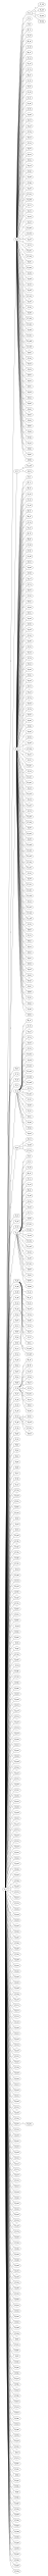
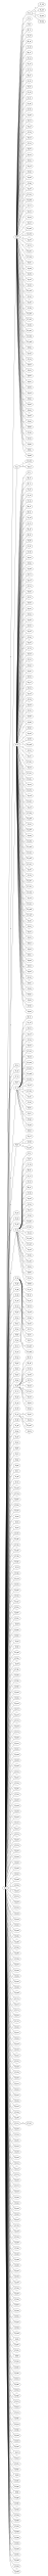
  graph {
    fontname="Fira Sans"
    rankdir=LR
    node [fontname="Fira Sans"]
    edge [fontname="Fira Sans"]
    id_1
    id_4
    id_5
    id_8
    id_10
    id_12
    id_13
    id_14
    id_15
    id_18
    id_21
    id_23
    id_24
    id_25
    id_26
    id_28
    id_29
    id_30
    id_35
    id_37
    id_40
    id_44
    id_45
    id_46
    id_48
    id_49
    id_51
    id_53
    id_56
    id_60
    id_64
    id_66
    id_68
    id_70
    id_71
    id_72
    id_73
    id_74
    id_75
    id_78
    id_79
    id_80
    id_81
    id_82
    id_84
    id_85
    id_86
    id_89
    id_90
    id_93
    id_95
    id_102
    id_103
    id_104
    id_108
    id_110
    id_112
    id_113
    id_115
    id_119
    id_122
    id_123
    id_124
    id_128
    id_132
    id_137
    id_138
    id_143
    id_145
    id_149
    id_150
    id_153
    id_160
    id_164
    id_166
    id_167
    id_168
    id_169
    id_175
    id_177
    id_185
    id_190
    id_191
    id_192
    id_195
    id_198
    id_199
    id_204
    id_206
    id_210
    id_214
    id_216
    id_217
    id_218
    id_219
    id_220
    id_221
    id_225
    id_228
    id_229
    id_230
    id_232
    id_235
    id_244
    id_245
    id_246
    id_247
    id_248
    id_249
    id_250
    id_251
    id_253
    id_254
    id_256
    id_259
    id_261
    id_263
    id_264
    id_266
    id_267
    id_268
    id_270
    id_272
    id_273
    id_274
    id_276
    id_278
    id_279
    id_281
    id_283
    id_285
    id_286
    id_287
    id_290
    id_299
    id_301
    id_302
    id_306
    id_307
    id_308
    id_309
    id_311
    id_312
    id_313
    id_316
    id_317
    id_320
    id_321
    id_322
    id_323
    id_324
    id_325
    id_327
    id_328
    id_329
    id_330
    id_331
    id_332
    id_335
    id_336
    id_337
    id_338
    id_340
    id_341
    id_343
    id_344
    id_345
    id_347
    id_349
    id_350
    id_352
    id_353
    id_354
    id_356
    id_357
    id_359
    id_360
    id_362
    id_363
    id_367
    id_374
    id_377
    id_379
    id_383
    id_384
    id_386
    id_387
    id_388
    id_390
    id_391
    id_392
    id_394
    id_396
    id_397
    id_400
    id_401
    id_402
    id_405
    id_407
    id_408
    id_409
    id_412
    id_414
    id_416
    id_417
    id_418
    id_419
    id_420
    id_421
    id_426
    id_427
    id_428
    id_431
    id_432
    id_433
    id_436
    id_437
    id_438
    id_446
    id_447
    id_450
    id_451
    id_452
    id_454
    id_456
    id_473
    id_474
    id_476
    id_477
    id_478
    id_479
    id_482
    id_484
    id_486
    id_487
    id_489
    id_490
    id_492
    id_494
    id_495
    id_496
    id_497
    id_499
    id_2
    id_6
    id_7
    id_11
    id_20
    id_27
    id_39
    id_43
    id_50
    id_52
    id_54
    id_61
    id_62
    id_63
    id_69
    id_76
    id_92
    id_94
    id_100
    id_117
    id_127
    id_129
    id_133
    id_134
    id_141
    id_152
    id_156
    id_173
    id_182
    id_183
    id_188
    id_201
    id_203
    id_208
    id_211
    id_213
    id_227
    id_231
    id_239
    id_240
    id_241
    id_255
    id_265
    id_269
    id_275
-   id_282
    id_292
    id_293
    id_314
    id_318
    id_342
    id_361
    id_370
    id_378
    id_380
    id_382
    id_393
    id_395
    id_398
    id_399
    id_406
    id_410
    id_413
    id_439
    id_443
    id_444
    id_445
    id_449
    id_458
    id_460
    id_462
    id_463
    id_464
    id_466
    id_468
    id_470
    id_471
    id_480
    id_485
    id_498
    id_200
    id_453
    id_3
    id_16
    id_17
    id_22
    id_33
    id_36
    id_41
    id_47
    id_58
    id_65
    id_77
    id_87
    id_88
    id_97
    id_99
    id_101
    id_106
    id_109
    id_111
    id_114
    id_116
    id_120
    id_125
    id_130
    id_135
    id_136
    id_140
    id_142
    id_144
    id_146
    id_147
    n357 [label=id_555]
    id_159
    id_161
    id_162
    id_165
    id_170
    id_171
    id_172
    id_174
    id_178
    id_179
    id_181
    id_184
    id_186
    id_187
    id_193
    id_194
    id_209
    id_212
    id_215
    id_226
    id_233
    id_234
    id_236
    id_237
    id_242
    id_252
    id_258
    id_277
    id_280
    id_289
    id_291
    id_294
    id_297
    id_298
    id_300
    id_303
    id_304
    id_305
    id_310
    id_319
    id_334
    id_339
    id_348
    id_355
    id_365
    id_368
    n404 [label=id_569]
    id_372
    id_403
    id_411
    id_422
    id_423
    id_424
    id_425
    id_429
    id_434
    id_442
    id_457
    id_465
    id_469
    id_475
    id_483
    id_491
    id_493
    id_19
    id_34
    id_121
    id_154
    id_163
    id_176
    id_202
    id_222
    id_260
    id_262
    id_288
    id_296
    id_351
    id_358
    id_375
    id_381
    id_415
    id_435
    id_467
    id_472
    id_481
    id_151
    id_189
    id_243
    id_0
    id_9
    id_38
    id_42
    id_55
    id_59
    id_67
    id_98
    id_107
    id_126
    id_131
    id_196
    id_238
    id_326
    id_333
    id_346
    id_364
    id_373
    id_376
    id_385
    id_404
    id_440
    id_441
    id_488
    id_32
    id_57
    id_83
    id_118
    id_139
    id_180
    id_197
    id_271
    id_315
    id_455
    id_284
    id_389
    id_31
    id_91
    id_96
    id_148
    id_157
    id_158
    id_205
    id_371
    id_430
    id_461
    id_105
    id_223
    id_224
    id_459
    id_295
    id_207
    id_257
    id_366
    id_448
    id_1 -- id_4 [label=1]
    id_1 -- id_5 [label=1]
    id_1 -- id_8 [label=1]
    id_1 -- id_10 [label=1]
    id_1 -- id_12 [label=1]
    id_1 -- id_13 [label=1]
    id_1 -- id_14 [label=1]
    id_1 -- id_15 [label=1]
    id_1 -- id_18 [label=1]
    id_1 -- id_21 [label=1]
    id_1 -- id_23 [label=1]
    id_1 -- id_24 [label=1]
    id_1 -- id_25 [label=1]
    id_1 -- id_26 [label=1]
    id_1 -- id_28 [label=1]
    id_1 -- id_29 [label=1]
    id_1 -- id_30 [label=1]
    id_1 -- id_35 [label=1]
    id_1 -- id_37 [label=1]
    id_1 -- id_40 [label=1]
    id_1 -- id_44 [label=1]
    id_1 -- id_45 [label=1]
    id_1 -- id_46 [label=1]
    id_1 -- id_48 [label=1]
    id_1 -- id_49 [label=1]
    id_1 -- id_51 [label=1]
    id_1 -- id_53 [label=1]
    id_1 -- id_56 [label=1]
    id_1 -- id_60 [label=1]
    id_1 -- id_64 [label=1]
    id_1 -- id_66 [label=1]
    id_1 -- id_68 [label=1]
    id_1 -- id_70 [label=1]
    id_1 -- id_71 [label=1]
    id_1 -- id_72 [label=1]
    id_1 -- id_73 [label=1]
    id_1 -- id_74 [label=5]
    id_1 -- id_75 [label=1]
    id_1 -- id_78 [label=1]
    id_1 -- id_79 [label=1]
    id_1 -- id_80 [label=1]
    id_1 -- id_81 [label=1]
    id_1 -- id_82 [label=1]
    id_1 -- id_84 [label=1]
    id_1 -- id_85 [label=1]
    id_1 -- id_86 [label=1]
    id_1 -- id_89 [label=1]
    id_1 -- id_90 [label=1]
    id_1 -- id_93 [label=1]
    id_1 -- id_95 [label=1]
    id_1 -- id_102 [label=1]
    id_1 -- id_103 [label=1]
    id_1 -- id_104 [label=1]
    id_1 -- id_108 [label=1]
    id_1 -- id_110 [label=1]
    id_1 -- id_112 [label=1]
    id_1 -- id_113 [label=1]
    id_1 -- id_115 [label=1]
    id_1 -- id_119 [label=1]
    id_1 -- id_122 [label=1]
    id_1 -- id_123 [label=1]
    id_1 -- id_124 [label=1]
    id_1 -- id_128 [label=1]
    id_1 -- id_132 [label=1]
    id_1 -- id_137 [label=1]
    id_1 -- id_138 [label=1]
    id_1 -- id_143 [label=1]
    id_1 -- id_145 [label=1]
    id_1 -- id_149 [label=1]
    id_1 -- id_150 [label=1]
    id_1 -- id_153 [label=1]
    id_1 -- id_160 [label=1]
    id_1 -- id_164 [label=1]
    id_1 -- id_166 [label=1]
    id_1 -- id_167 [label=1]
    id_1 -- id_168 [label=1]
    id_1 -- id_169 [label=1]
    id_1 -- id_175 [label=1]
    id_1 -- id_177 [label=1]
    id_1 -- id_185 [label=1]
    id_1 -- id_190 [label=1]
    id_1 -- id_191 [label=1]
    id_1 -- id_192 [label=1]
    id_1 -- id_195 [label=1]
    id_1 -- id_198 [label=1]
    id_1 -- id_199 [label=1]
    id_1 -- id_204 [label=1]
    id_1 -- id_206 [label=1]
    id_1 -- id_210 [label=1]
    id_1 -- id_214 [label=1]
    id_1 -- id_216 [label=1]
    id_1 -- id_217 [label=1]
    id_1 -- id_218 [label=1]
    id_1 -- id_219 [label=1]
    id_1 -- id_220 [label=1]
    id_1 -- id_221 [label=1]
    id_1 -- id_225 [label=1]
    id_1 -- id_228 [label=1]
    id_1 -- id_229 [label=1]
    id_1 -- id_230 [label=1]
    id_1 -- id_232 [label=1]
    id_1 -- id_235 [label=1]
    id_1 -- id_244 [label=1]
    id_1 -- id_245 [label=1]
    id_1 -- id_246 [label=1]
    id_1 -- id_247 [label=1]
    id_1 -- id_248 [label=1]
    id_1 -- id_249 [label=1]
    id_1 -- id_250 [label=1]
    id_1 -- id_251 [label=1]
    id_1 -- id_253 [label=1]
    id_1 -- id_254 [label=1]
    id_1 -- id_256 [label=1]
    id_1 -- id_259 [label=1]
    id_1 -- id_261 [label=1]
    id_1 -- id_263 [label=1]
    id_1 -- id_264 [label=1]
    id_1 -- id_266 [label=1]
    id_1 -- id_267 [label=1]
    id_1 -- id_268 [label=1]
    id_1 -- id_270 [label=1]
    id_1 -- id_272 [label=1]
    id_1 -- id_273 [label=1]
    id_1 -- id_274 [label=1]
    id_1 -- id_276 [label=1]
    id_1 -- id_278 [label=1]
    id_1 -- id_279 [label=1]
    id_1 -- id_281 [label=1]
    id_1 -- id_283 [label=1]
    id_1 -- id_285 [label=1]
    id_1 -- id_286 [label=1]
    id_1 -- id_287 [label=1]
    id_1 -- id_290 [label=1]
    id_1 -- id_299 [label=1]
    id_1 -- id_301 [label=1]
    id_1 -- id_302 [label=1]
    id_1 -- id_306 [label=1]
    id_1 -- id_307 [label=1]
    id_1 -- id_308 [label=1]
    id_1 -- id_309 [label=1]
    id_1 -- id_311 [label=1]
    id_1 -- id_312 [label=1]
    id_1 -- id_313 [label=1]
    id_1 -- id_316 [label=1]
    id_1 -- id_317 [label=1]
    id_1 -- id_320 [label=1]
    id_1 -- id_321 [label=1]
    id_1 -- id_322 [label=1]
    id_1 -- id_323 [label=1]
    id_1 -- id_324 [label=1]
    id_1 -- id_325 [label=1]
    id_1 -- id_327 [label=1]
    id_1 -- id_328 [label=1]
    id_1 -- id_329 [label=1]
    id_1 -- id_330 [label=1]
    id_1 -- id_331 [label=1]
    id_1 -- id_332 [label=1]
    id_1 -- id_335 [label=1]
    id_1 -- id_336 [label=1]
    id_1 -- id_337 [label=1]
    id_1 -- id_338 [label=1]
    id_1 -- id_340 [label=1]
    id_1 -- id_341 [label=1]
    id_1 -- id_343 [label=1]
    id_1 -- id_344 [label=1]
    id_1 -- id_345 [label=1]
    id_1 -- id_347 [label=1]
    id_1 -- id_349 [label=1]
    id_1 -- id_350 [label=1]
    id_1 -- id_352 [label=1]
    id_1 -- id_353 [label=1]
    id_1 -- id_354 [label=1]
    id_1 -- id_356 [label=1]
    id_1 -- id_357 [label=1]
    id_1 -- id_359 [label=1]
    id_1 -- id_360 [label=1]
    id_1 -- id_362 [label=1]
    id_1 -- id_363 [label=1]
    id_1 -- id_367 [label=1]
    id_1 -- id_374 [label=1]
    id_1 -- id_377 [label=1]
    id_1 -- id_379 [label=1]
    id_1 -- id_383 [label=1]
    id_1 -- id_384 [label=1]
    id_1 -- id_386 [label=1]
    id_1 -- id_387 [label=1]
    id_1 -- id_388 [label=1]
    id_1 -- id_390 [label=1]
    id_1 -- id_391 [label=1]
    id_1 -- id_392 [label=1]
    id_1 -- id_394 [label=1]
    id_1 -- id_396 [label=1]
    id_1 -- id_397 [label=1]
    id_1 -- id_400 [label=1]
    id_1 -- id_401 [label=1]
    id_1 -- id_402 [label=1]
    id_1 -- id_405 [label=1]
    id_1 -- id_407 [label=1]
    id_1 -- id_408 [label=1]
    id_1 -- id_409 [label=1]
    id_1 -- id_412 [label=1]
    id_1 -- id_414 [label=1]
    id_1 -- id_416 [label=1]
    id_1 -- id_417 [label=1]
    id_1 -- id_418 [label=1]
    id_1 -- id_419 [label=1]
    id_1 -- id_420 [label=1]
    id_1 -- id_421 [label=1]
    id_1 -- id_426 [label=1]
    id_1 -- id_427 [label=1]
    id_1 -- id_428 [label=1]
    id_1 -- id_431 [label=1]
    id_1 -- id_432 [label=1]
    id_1 -- id_433 [label=1]
    id_1 -- id_436 [label=1]
    id_1 -- id_437 [label=1]
    id_1 -- id_438 [label=1]
    id_1 -- id_446 [label=1]
    id_1 -- id_447 [label=1]
    id_1 -- id_450 [label=1]
    id_1 -- id_451 [label=1]
    id_1 -- id_452 [label=1]
    id_1 -- id_454 [label=1]
    id_1 -- id_456 [label=1]
    id_1 -- id_473 [label=1]
    id_1 -- id_474 [label=1]
    id_1 -- id_476 [label=1]
    id_1 -- id_477 [label=1]
    id_1 -- id_478 [label=1]
    id_1 -- id_479 [label=1]
    id_1 -- id_482 [label=1]
    id_1 -- id_484 [label=1]
    id_1 -- id_486 [label=1]
    id_1 -- id_487 [label=1]
    id_1 -- id_489 [label=1]
    id_1 -- id_490 [label=1]
    id_1 -- id_492 [label=1]
    id_1 -- id_494 [label=1]
    id_1 -- id_495 [label=1]
    id_1 -- id_496 [label=1]
    id_1 -- id_497 [label=1]
    id_1 -- id_499 [label=1]
    id_4 -- id_2 [label=1]
    id_4 -- id_6 [label=1]
    id_4 -- id_7 [label=1]
    id_4 -- id_11 [label=1]
    id_4 -- id_20 [label=1]
    id_4 -- id_27 [label=1]
    id_4 -- id_39 [label=1]
    id_4 -- id_43 [label=1]
    id_4 -- id_50 [label=1]
    id_4 -- id_52 [label=1]
    id_4 -- id_54 [label=1]
    id_4 -- id_61 [label=1]
    id_4 -- id_62 [label=1]
    id_4 -- id_63 [label=1]
    id_4 -- id_69 [label=1]
    id_4 -- id_76 [label=1]
    id_4 -- id_92 [label=1]
    id_4 -- id_94 [label=1]
    id_4 -- id_100 [label=1]
    id_4 -- id_117 [label=1]
    id_4 -- id_127 [label=1]
    id_4 -- id_129 [label=1]
    id_4 -- id_133 [label=1]
    id_4 -- id_134 [label=1]
    id_4 -- id_141 [label=1]
    id_4 -- id_152 [label=1]
    id_4 -- id_156 [label=1]
    id_4 -- id_173 [label=1]
    id_4 -- id_182 [label=1]
    id_4 -- id_183 [label=1]
    id_4 -- id_188 [label=1]
    id_4 -- id_201 [label=1]
    id_4 -- id_203 [label=1]
    id_4 -- id_208 [label=1]
    id_4 -- id_211 [label=1]
    id_4 -- id_213 [label=1]
    id_4 -- id_227 [label=1]
    id_4 -- id_231 [label=1]
    id_4 -- id_239 [label=1]
    id_4 -- id_240 [label=1]
    id_4 -- id_241 [label=1]
    id_4 -- id_255 [label=1]
    id_4 -- id_265 [label=1]
    id_4 -- id_269 [label=1]
    id_4 -- id_275 [label=1]
-   id_4 -- id_282 [label=1]
    id_4 -- id_292 [label=1]
    id_4 -- id_293 [label=1]
    id_4 -- id_314 [label=1]
    id_4 -- id_318 [label=1]
    id_4 -- id_342 [label=1]
    id_4 -- id_361 [label=1]
    id_4 -- id_370 [label=1]
    id_4 -- id_378 [label=1]
    id_4 -- id_380 [label=1]
    id_4 -- id_382 [label=1]
    id_4 -- id_393 [label=1]
    id_4 -- id_395 [label=1]
    id_4 -- id_398 [label=1]
    id_4 -- id_399 [label=1]
    id_4 -- id_406 [label=1]
    id_4 -- id_410 [label=1]
    id_4 -- id_413 [label=1]
    id_4 -- id_439 [label=1]
    id_4 -- id_443 [label=1]
    id_4 -- id_444 [label=1]
    id_4 -- id_445 [label=1]
    id_4 -- id_449 [label=1]
    id_4 -- id_458 [label=1]
    id_4 -- id_460 [label=1]
    id_4 -- id_462 [label=1]
    id_4 -- id_463 [label=1]
    id_4 -- id_464 [label=1]
    id_4 -- id_466 [label=1]
    id_4 -- id_468 [label=1]
    id_4 -- id_470 [label=1]
    id_4 -- id_471 [label=1]
    id_4 -- id_480 [label=1]
    id_4 -- id_485 [label=1]
    id_4 -- id_498 [label=1]
    id_5 -- id_200 [label=1]
    id_5 -- id_453 [label=1]
    id_8 -- id_3 [label=1]
    id_8 -- id_16 [label=1]
    id_8 -- id_17 [label=1]
    id_8 -- id_22 [label=1]
    id_8 -- id_33 [label=1]
    id_8 -- id_36 [label=1]
    id_8 -- id_41 [label=1]
    id_8 -- id_47 [label=1]
    id_8 -- id_58 [label=1]
    id_8 -- id_65 [label=1]
    id_8 -- id_77 [label=1]
    id_8 -- id_87 [label=1]
    id_8 -- id_88 [label=1]
    id_8 -- id_97 [label=1]
    id_8 -- id_99 [label=1]
    id_8 -- id_101 [label=1]
    id_8 -- id_106 [label=1]
    id_8 -- id_109 [label=1]
    id_8 -- id_111 [label=1]
    id_8 -- id_114 [label=1]
    id_8 -- id_116 [label=1]
    id_8 -- id_120 [label=1]
    id_8 -- id_125 [label=1]
    id_8 -- id_130 [label=1]
    id_8 -- id_135 [label=1]
    id_8 -- id_136 [label=1]
    id_8 -- id_140 [label=1]
    id_8 -- id_142 [label=1]
    id_8 -- id_144 [label=1]
    id_8 -- id_146 [label=1]
    id_8 -- id_147 [label=1]
    id_8 -- n357 [label=1]
    id_8 -- id_159 [label=1]
    id_8 -- id_161 [label=1]
    id_8 -- id_162 [label=1]
    id_8 -- id_165 [label=1]
    id_8 -- id_170 [label=1]
    id_8 -- id_171 [label=1]
    id_8 -- id_172 [label=1]
    id_8 -- id_174 [label=1]
    id_8 -- id_178 [label=1]
    id_8 -- id_179 [label=1]
    id_8 -- id_181 [label=1]
    id_8 -- id_184 [label=1]
    id_8 -- id_186 [label=1]
    id_8 -- id_187 [label=1]
    id_8 -- id_193 [label=1]
    id_8 -- id_194 [label=1]
    id_8 -- id_209 [label=1]
    id_8 -- id_212 [label=1]
    id_8 -- id_215 [label=1]
    id_8 -- id_226 [label=1]
    id_8 -- id_233 [label=1]
    id_8 -- id_234 [label=1]
    id_8 -- id_236 [label=1]
    id_8 -- id_237 [label=1]
    id_8 -- id_242 [label=1]
    id_8 -- id_252 [label=1]
    id_8 -- id_258 [label=1]
    id_8 -- id_277 [label=1]
    id_8 -- id_280 [label=1]
    id_8 -- id_289 [label=1]
    id_8 -- id_291 [label=1]
    id_8 -- id_294 [label=1]
    id_8 -- id_297 [label=1]
    id_8 -- id_298 [label=1]
    id_8 -- id_300 [label=1]
    id_8 -- id_303 [label=1]
    id_8 -- id_304 [label=1]
    id_8 -- id_305 [label=1]
    id_8 -- id_310 [label=1]
    id_8 -- id_319 [label=1]
    id_8 -- id_334 [label=1]
    id_8 -- id_339 [label=1]
    id_8 -- id_348 [label=1]
    id_8 -- id_355 [label=1]
    id_8 -- id_365 [label=1]
    id_8 -- id_368 [label=1]
    id_8 -- n404 [label=1]
    id_8 -- id_372 [label=1]
    id_8 -- id_403 [label=1]
    id_8 -- id_411 [label=1]
    id_8 -- id_422 [label=1]
    id_8 -- id_423 [label=1]
    id_8 -- id_424 [label=1]
    id_8 -- id_425 [label=1]
    id_8 -- id_429 [label=1]
    id_8 -- id_434 [label=1]
    id_8 -- id_442 [label=1]
    id_8 -- id_457 [label=1]
    id_8 -- id_465 [label=1]
    id_8 -- id_469 [label=1]
    id_8 -- id_475 [label=1]
    id_8 -- id_483 [label=1]
    id_8 -- id_491 [label=1]
    id_8 -- id_493 [label=1]
    id_15 -- id_19 [label=1]
    id_15 -- id_34 [label=1]
    id_15 -- id_121 [label=1]
    id_15 -- id_154 [label=1]
    id_15 -- id_163 [label=1]
    id_15 -- id_176 [label=1]
    id_15 -- id_202 [label=1]
    id_15 -- id_222 [label=1]
    id_15 -- id_260 [label=1]
    id_15 -- id_262 [label=1]
    id_15 -- id_288 [label=1]
    id_15 -- id_296 [label=1]
    id_15 -- id_351 [label=1]
    id_15 -- id_358 [label=1]
    id_15 -- id_375 [label=1]
    id_15 -- id_381 [label=1]
    id_15 -- id_415 [label=1]
    id_15 -- id_435 [label=1]
    id_15 -- id_467 [label=1]
    id_15 -- id_472 [label=1]
    id_15 -- id_481 [label=1]
    id_18 -- id_151 [label=1]
    id_18 -- id_189 [label=1]
    id_18 -- id_243 [label=1]
    id_25 -- id_0 [label=1]
    id_25 -- id_9 [label=1]
    id_25 -- id_38 [label=1]
    id_25 -- id_42 [label=1]
    id_25 -- id_55 [label=1]
    id_25 -- id_59 [label=1]
    id_25 -- id_67 [label=1]
    id_25 -- id_98 [label=1]
    id_25 -- id_107 [label=1]
    id_25 -- id_126 [label=1]
    id_25 -- id_131 [label=1]
    id_25 -- id_196 [label=1]
    id_25 -- id_238 [label=1]
    id_25 -- id_326 [label=1]
    id_25 -- id_333 [label=1]
    id_25 -- id_346 [label=1]
    id_25 -- id_364 [label=1]
    id_25 -- id_373 [label=1]
    id_25 -- id_376 [label=1]
    id_25 -- id_385 [label=1]
    id_25 -- id_404 [label=1]
    id_25 -- id_440 [label=1]
    id_25 -- id_441 [label=1]
    id_25 -- id_488 [label=1]
    id_26 -- id_32 [label=1]
    id_26 -- id_57 [label=1]
    id_26 -- id_83 [label=1]
    id_26 -- id_118 [label=1]
    id_26 -- id_139 [label=1]
    id_26 -- id_180 [label=1]
    id_26 -- id_197 [label=1]
    id_26 -- id_271 [label=1]
    id_26 -- id_315 [label=1]
    id_26 -- id_455 [label=1]
    id_37 -- id_284 [label=1]
    id_37 -- id_389 [label=1]
    id_70 -- id_31 [label=1]
    id_70 -- id_91 [label=1]
    id_70 -- id_96 [label=1]
    id_70 -- id_148 [label=1]
    id_70 -- id_157 [label=1]
    id_70 -- id_158 [label=1]
    id_70 -- id_205 [label=1]
    id_70 -- id_371 [label=1]
    id_70 -- id_430 [label=1]
    id_70 -- id_461 [label=1]
    id_75 -- id_105 [label=1]
    id_75 -- id_223 [label=1]
    id_75 -- id_224 [label=1]
    id_75 -- id_459 [label=1]
    id_341 -- id_295 [label=1]
    id_2 -- id_207 [label=1]
    id_2 -- id_257 [label=1]
    id_2 -- id_366 [label=1]
    id_2 -- id_448 [label=1]
  }
